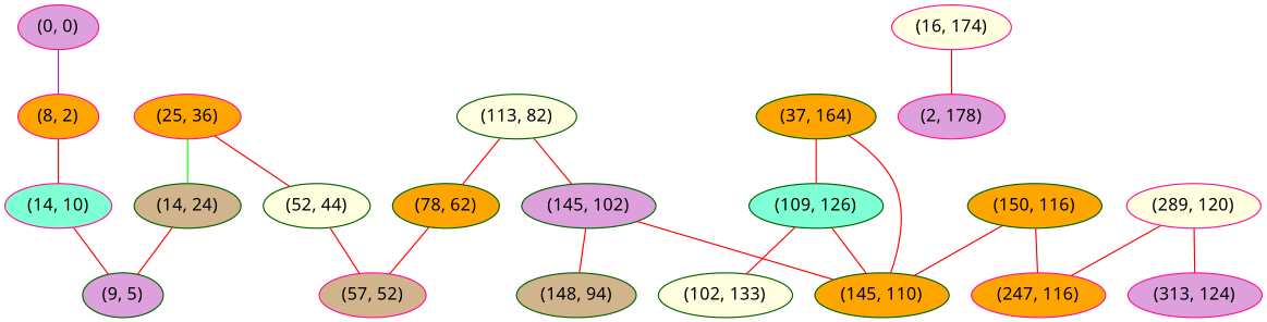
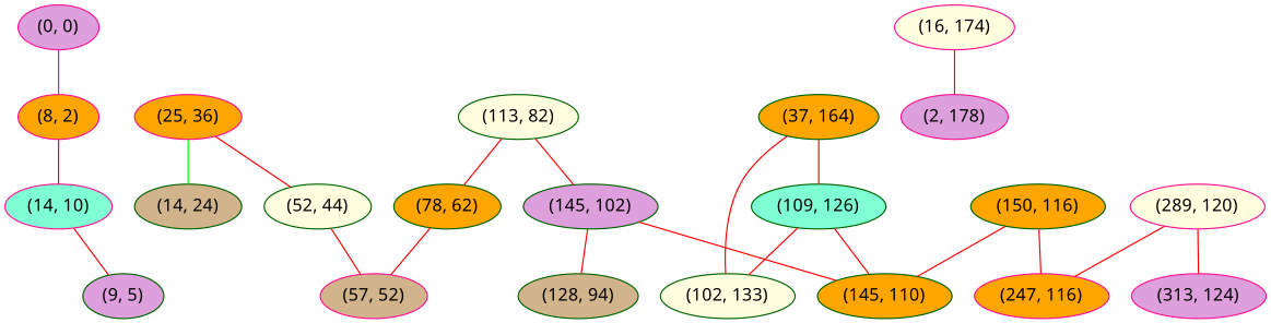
  graph {
    fontname="Noto Sans"
    node [color=darkgreen fillcolor=orange fontname="Noto Sans" style=filled]
    edge [color=red fontname="Noto Sans" weight=1]
    "(113, 82)" [fillcolor=lightyellow]
    "(78, 62)"
    "(145, 102)" [fillcolor=plum]
    "(57, 52)" [color=deeppink fillcolor=tan]
    "(145, 110)"
-   "(148, 94)" [fillcolor=tan]
+   "(148, 94)" [fillcolor=tan label="(128, 94)"]
    "(247, 116)" [color=deeppink]
    "(150, 116)"
    "(102, 133)" [fillcolor=lightyellow]
    "(37, 164)"
    "(109, 126)" [fillcolor=aquamarine]
    "(16, 174)" [color=deeppink fillcolor=lightyellow]
    "(2, 178)" [color=deeppink fillcolor=plum]
    "(25, 36)" [color=deeppink]
    "(52, 44)" [fillcolor=lightyellow]
    "(14, 24)" [fillcolor=tan]
    "(9, 5)" [fillcolor=plum]
    "(14, 10)" [color=deeppink fillcolor=aquamarine]
    "(289, 120)" [color=deeppink fillcolor=lightyellow]
    "(313, 124)" [color=deeppink fillcolor=plum]
    "(0, 0)" [color=deeppink fillcolor=plum]
    "(8, 2)" [color=deeppink]
    "(113, 82)" -- "(78, 62)"
    "(113, 82)" -- "(145, 102)"
    "(78, 62)" -- "(57, 52)"
    "(145, 102)" -- "(145, 110)"
    "(145, 102)" -- "(148, 94)"
    "(150, 116)" -- "(145, 110)"
    "(150, 116)" -- "(247, 116)"
-   "(37, 164)" -- "(145, 110)"
+   "(37, 164)" -- "(102, 133)"
    "(37, 164)" -- "(109, 126)"
    "(109, 126)" -- "(145, 110)"
    "(109, 126)" -- "(102, 133)"
    "(16, 174)" -- "(2, 178)"
    "(25, 36)" -- "(52, 44)"
    "(25, 36)" -- "(14, 24)" [color=green weight=2]
    "(52, 44)" -- "(57, 52)"
-   "(14, 24)" -- "(9, 5)"
    "(14, 10)" -- "(9, 5)"
    "(289, 120)" -- "(247, 116)"
    "(289, 120)" -- "(313, 124)"
    "(0, 0)" -- "(8, 2)" [color=purple weight=4]
    "(8, 2)" -- "(14, 10)"
  }
